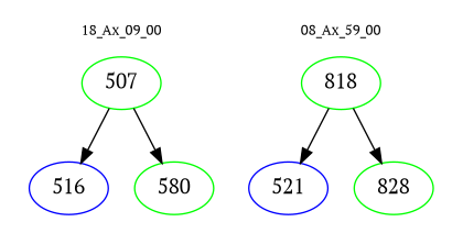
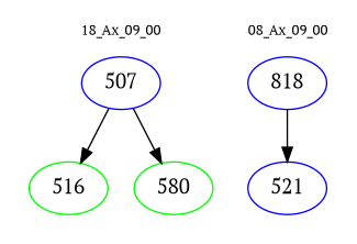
  digraph {
    fontname="PT Serif"
    node [color=blue fontname="PT Serif"]
    edge [color=black fontname="PT Serif"]
-   n1 [color=green label=507]
-   n2 [label=516]
+   n1 [label=507]
+   n2 [color=green label=516]
    n3 [color=green label=580]
-   n4 [color=green label=818]
+   n4 [label=818]
    n5 [label=521]
-   n6 [color=green label=828]
    subgraph cluster_1 {
      color=white
      fontsize=10
      label="18_Ax_09_00"
      n1
      n2
      n3
    }
    subgraph cluster_2 {
      color=white
      fontsize=10
-     label="08_Ax_59_00"
+     label="08_Ax_09_00"
      n4
      n5
-     n6
    }
    n1 -> n2
    n1 -> n3
    n4 -> n5
-   n4 -> n6
  }
